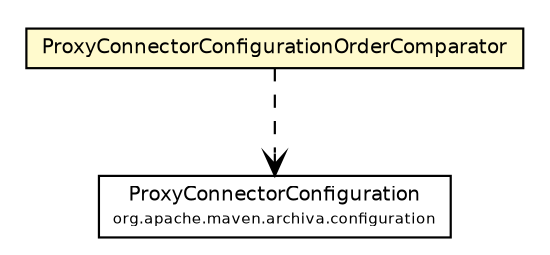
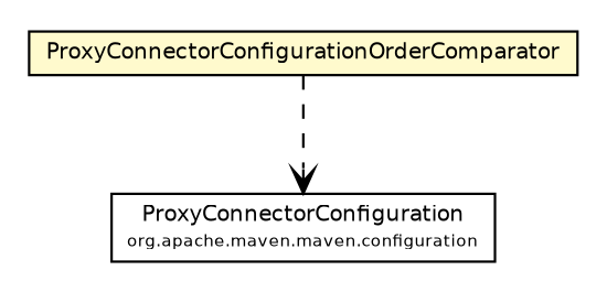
  digraph {
    node [fontcolor=black fontname=Helvetica fontsize=9.0 shape=plaintext]
    n1 [label=<<table border="0" cellborder="1" cellspacing="0" cellpadding="2" port="p" bgcolor="lemonChiffon" href="./ProxyConnectorConfigurationOrderComparator.html"> 		<tr><td><table border="0" cellspacing="0" cellpadding="1"> 			<tr><td> ProxyConnectorConfigurationOrderComparator </td></tr> 		</table></td></tr> 		</table>>]
-   n2 [label=<<table border="0" cellborder="1" cellspacing="0" cellpadding="2" port="p" href="http://java.sun.com/j2se/1.4.2/docs/api/org/apache/maven/archiva/configuration/ProxyConnectorConfiguration.html"> 		<tr><td><table border="0" cellspacing="0" cellpadding="1"> 			<tr><td> ProxyConnectorConfiguration </td></tr> 			<tr><td><font point-size="7.0"> org.apache.maven.archiva.configuration </font></td></tr> 		</table></td></tr> 		</table>>]
+   n2 [label=<<table border="0" cellborder="1" cellspacing="0" cellpadding="2" port="p" href="http://java.sun.com/j2se/1.4.2/docs/api/org/apache/maven/archiva/configuration/ProxyConnectorConfiguration.html"> 		<tr><td><table border="0" cellspacing="0" cellpadding="1"> 			<tr><td> ProxyConnectorConfiguration </td></tr> 			<tr><td><font point-size="7.0"> org.apache.maven.maven.configuration </font></td></tr> 		</table></td></tr> 		</table>>]
    n1 -> n2 [arrowhead=open color=black fontcolor=black fontname=Helvetica fontsize=10.0 headport=p labelfontname=Helvetica labelfontsize=10 style=dashed tailport=p]
  }
